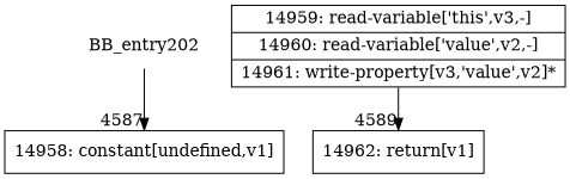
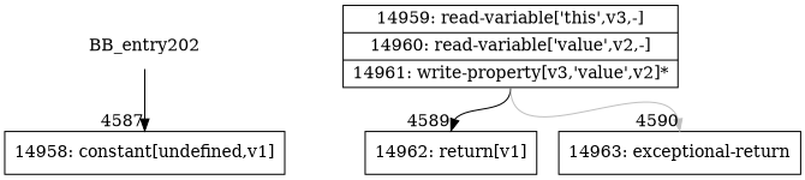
  digraph {
    rankdir=TD
    node [shape=record]
    edge [headport=n tailport=s]
    n1 [label=BB_entry202 shape=none]
    n2 [label="{14958: constant[undefined,v1]}"]
    n3 [label="{14959: read-variable['this',v3,-]|14960: read-variable['value',v2,-]|14961: write-property[v3,'value',v2]*}"]
    n4 [label="{14962: return[v1]}"]
+   n5 [label="{14963: exceptional-return}"]
    n1 -> n2 [headlabel="    4587"]
    n3 -> n4 [headlabel="      4589"]
+   n3 -> n5 [color=gray headlabel="      4590"]
  }
